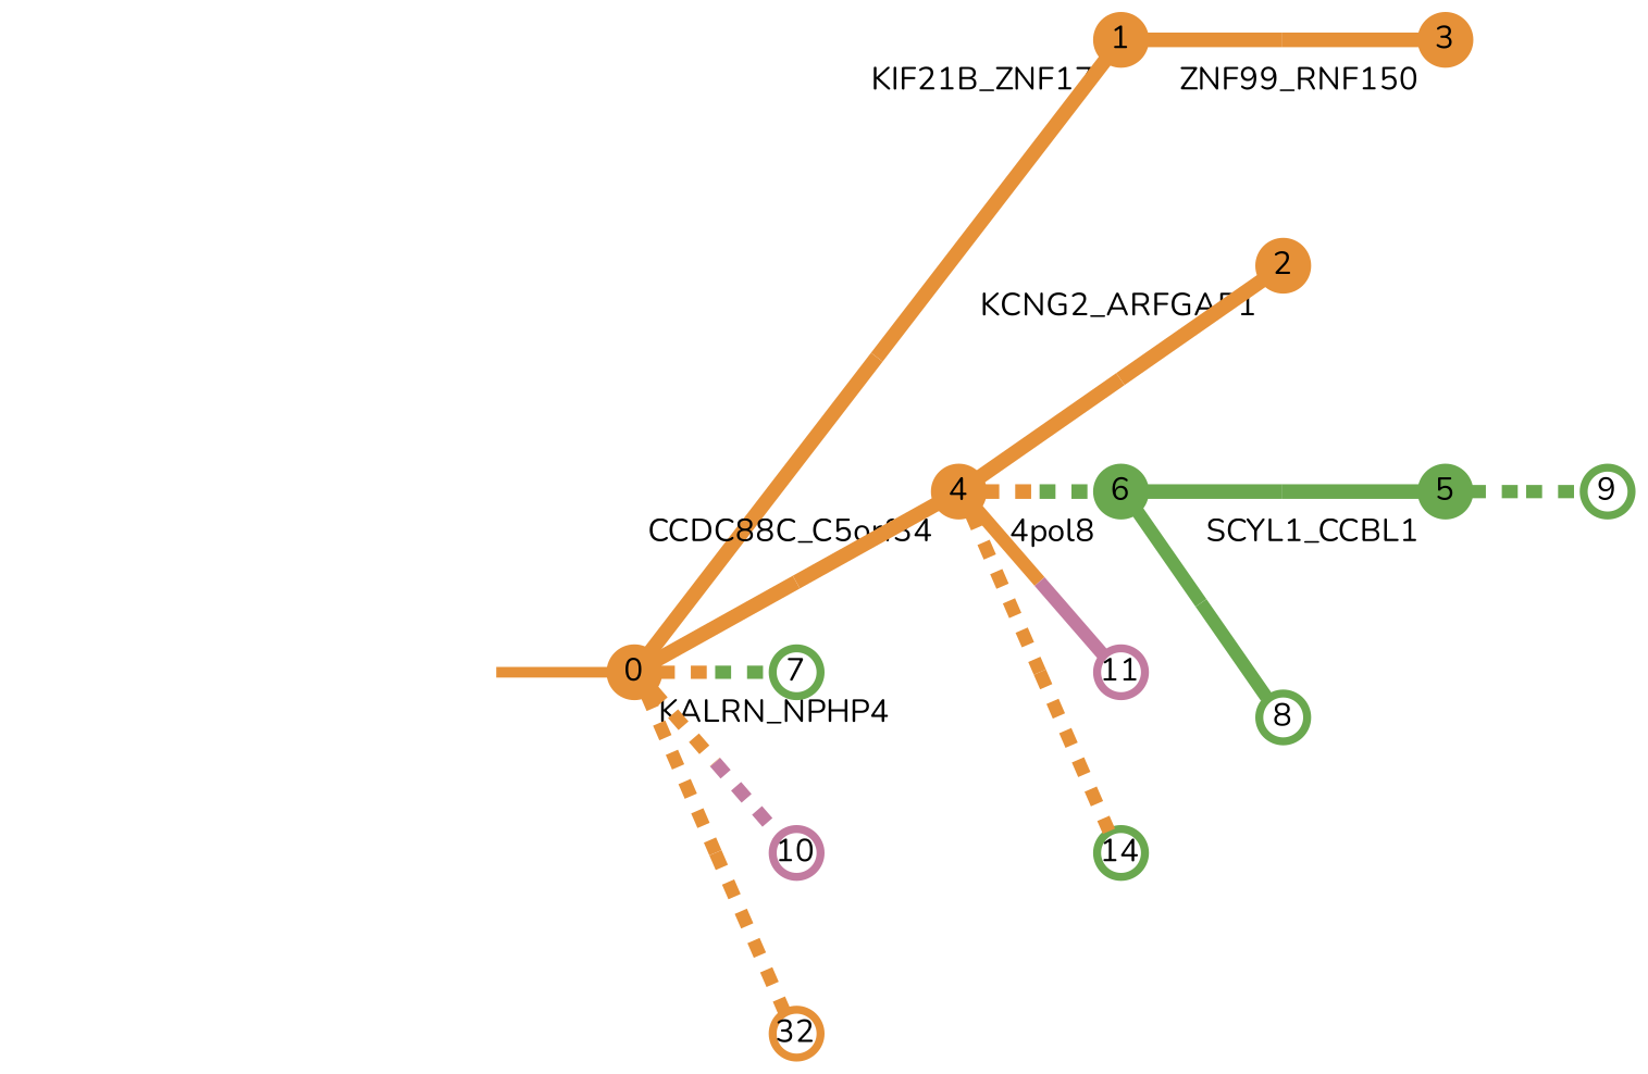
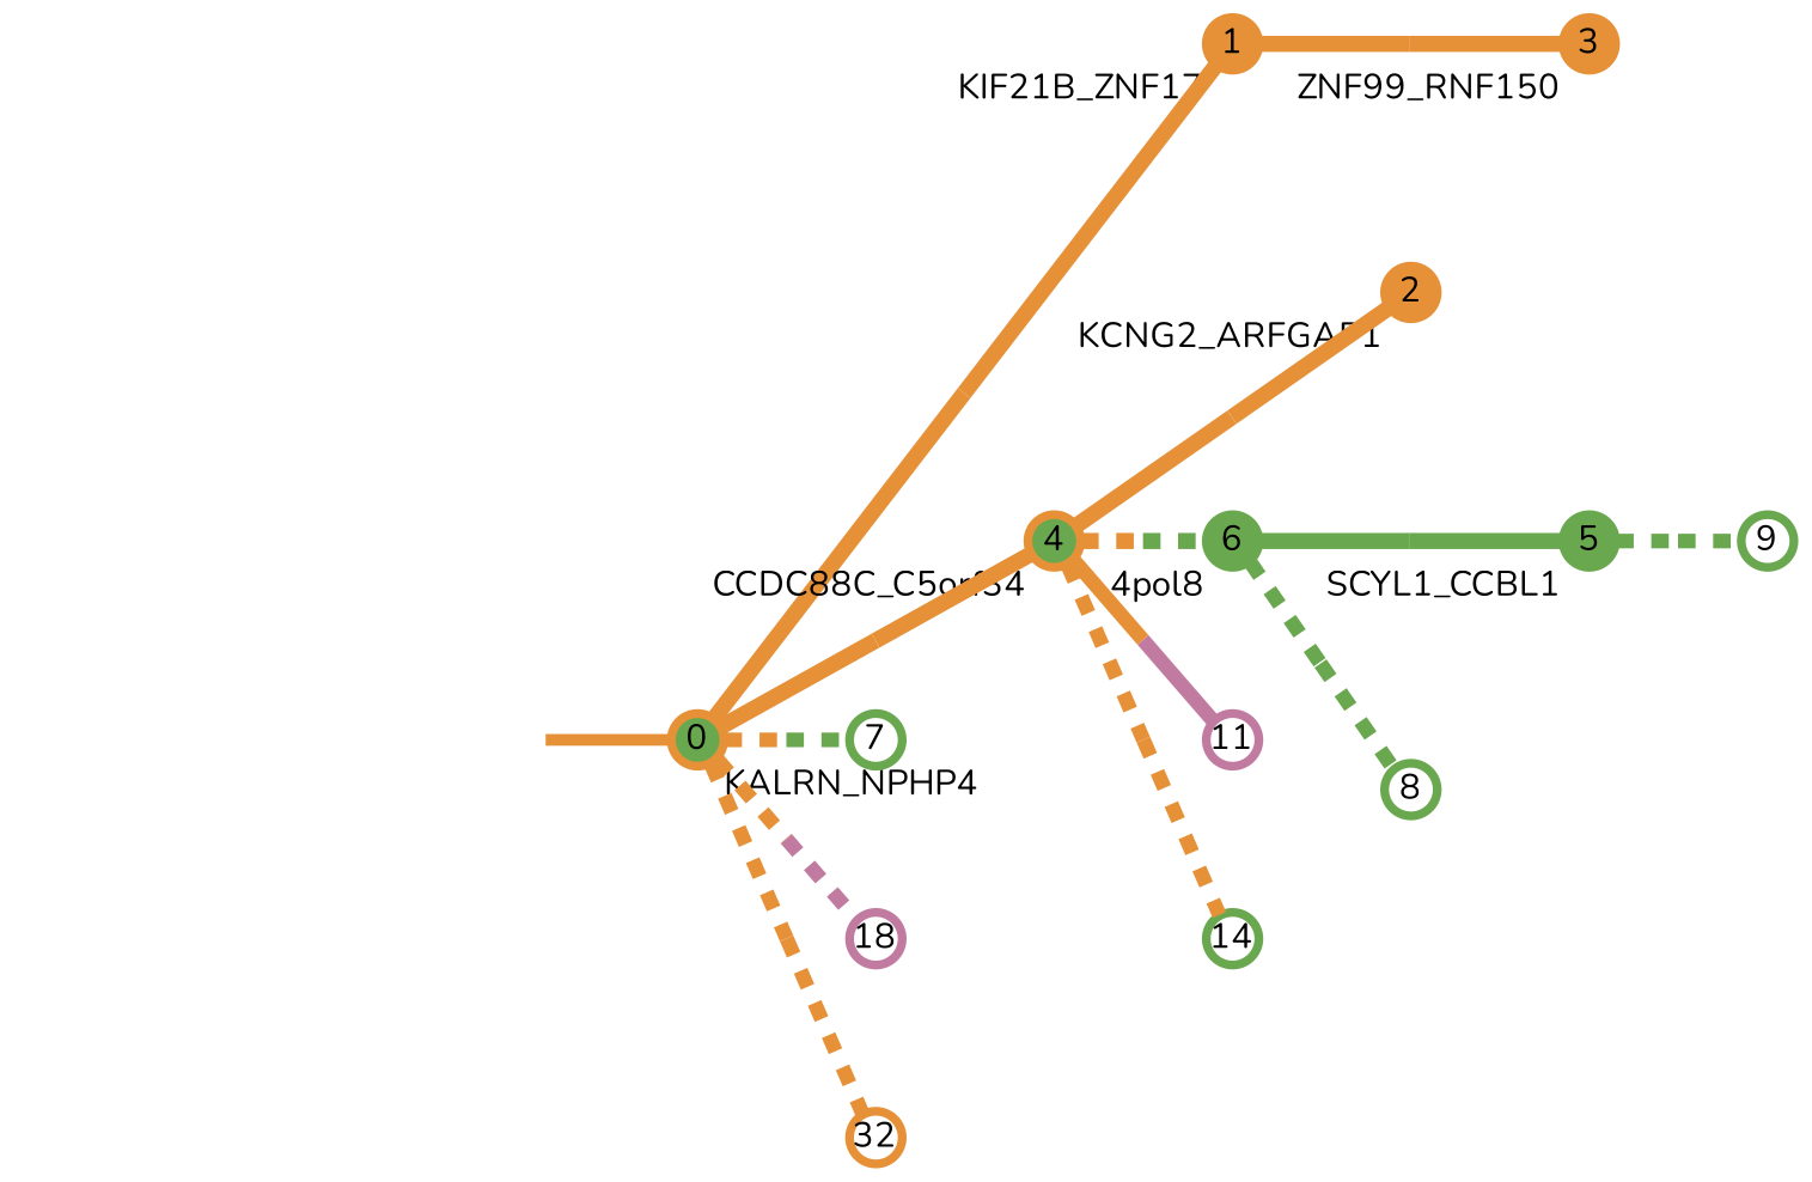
  strict digraph {
    fontname=Nunito
    forcelabels=true
    nodesep=0.7
    rankdir=LR
    ranksep=0.6
    splines=false
    node [color="#e69138ff" fillcolor="#e69138ff" fixedsize=true fontname=Nunito fontsize="12pt" penwidth=3 shape=circle style=filled]
    edge [arrowsize=0 color="#e69138ff;0.5:#e69138ff" fontname=Nunito minlen=1.5833332538604736 penwidth=5 style=solid]
-   0 [height=0.25 xlabel=KALRN_NPHP4]
+   0 [fillcolor="#6aa84fff" height=0.25 xlabel=KALRN_NPHP4]
    1 [height=0.25 xlabel=KIF21B_ZNF17]
-   4 [height=0.25 xlabel=CCDC88C_C5orf34]
+   4 [fillcolor="#6aa84fff" height=0.25 xlabel=CCDC88C_C5orf34]
    7 [color="#6aa84fff" fillcolor="#6aa84fff" height=0.25 style=solid]
-   10 [color="#c27ba0ff" fillcolor="#c27ba0ff" height=0.25 style=solid]
+   10 [color="#c27ba0ff" fillcolor="#c27ba0ff" height=0.25 style=solid label=18]
    n6 [height=0.25 label=32 style=solid]
    3 [height=0.25 xlabel=ZNF99_RNF150]
    2 [height=0.25 xlabel=KCNG2_ARFGAP1]
    6 [color="#6aa84fff" fillcolor="#6aa84fff" height=0.25 xlabel="4pol8"]
    11 [color="#c27ba0ff" fillcolor="#c27ba0ff" height=0.25 style=solid]
    14 [color="#6aa84fff" height=0.25 style=solid]
    5 [color="#6aa84fff" fillcolor="#6aa84fff" height=0.25 xlabel=SCYL1_CCBL1]
    8 [color="#6aa84fff" fillcolor="#6aa84fff" height=0.25 style=solid]
    9 [color="#6aa84fff" fillcolor="#6aa84fff" height=0.25 style=solid]
    normal [style=invis xlabel=KALRN_NPHP4 color="" fillcolor="" fixedsize="" fontsize="" shape=""]
    0 -> 1 [minlen=3.0 penwidth=5.5]
    0 -> 4 [minlen=2.3333334922790527 penwidth=5.5]
    0 -> 7 [color="#e69138ff;0.5:#6aa84fff" style=dashed]
    0 -> 10 [color="#e69138ff;0.5:#c27ba0ff" style=dashed]
    0 -> n6 [style=dashed]
    1 -> 3 [minlen=2.3333334922790527 penwidth=5.5]
    4 -> 2 [minlen=2.8333334922790527 penwidth=5.5]
    4 -> 6 [color="#e69138ff;0.5:#6aa84fff" penwidth=5.5 style=dashed]
    4 -> 11 [color="#e69138ff;0.5:#c27ba0ff"]
    4 -> 14 [style=dashed]
    6 -> 5 [color="#6aa84fff;0.5:#6aa84fff" minlen=2.1666665077209473 penwidth=5.5]
-   6 -> 8 [color="#6aa84fff;0.5:#6aa84fff"]
+   6 -> 8 [color="#6aa84fff;0.5:#6aa84fff" style=dashed]
    5 -> 9 [color="#6aa84fff;0.5:#6aa84fff" style=dashed]
    normal -> 0 [color="#e69138ff" penwidth=4 minlen=""]
  }
